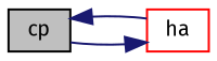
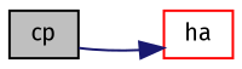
  digraph {
    rankdir=LR
    fontname="Fira Sans"
    node [fontname="Fira Sans" fontsize=10 shape=record]
    edge [color=midnightblue fontname="Fira Sans" fontsize=10 labelfontname=Helvetica labelfontsize=10 style=solid]
    n1 [color=black fillcolor=grey75 fontcolor=black height=0.2 label=cp style=filled width=0.4]
    n2 [color=red height=0.2 label=ha width=0.4]
    n1 -> n2
-   n2 -> n1
  }
